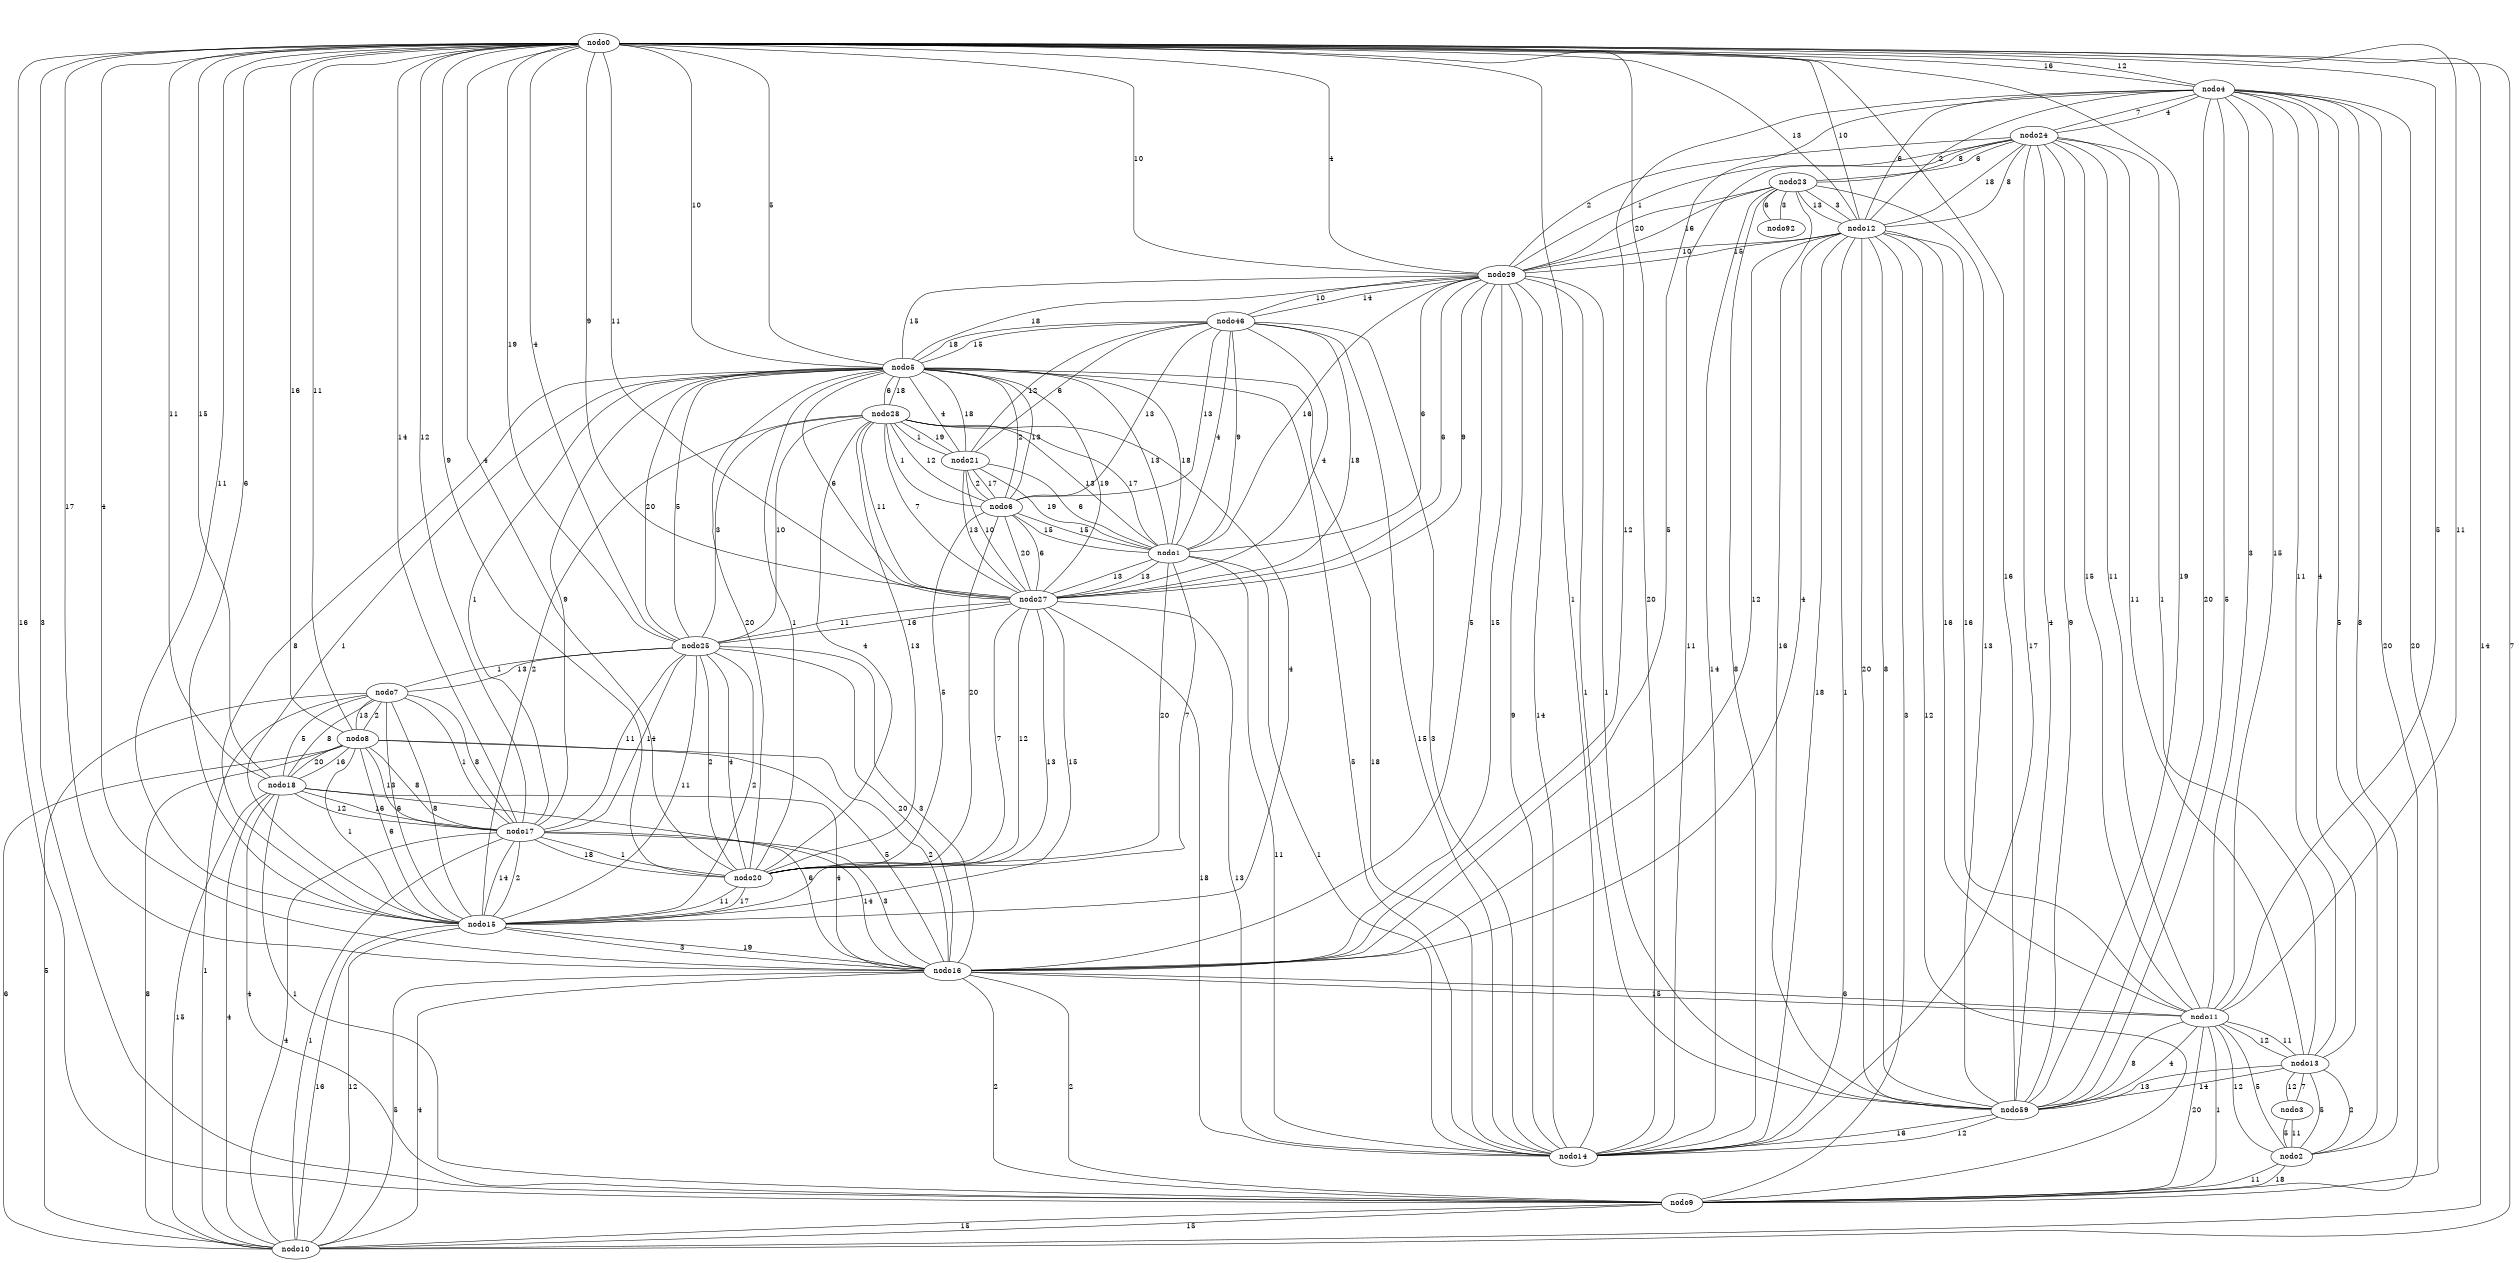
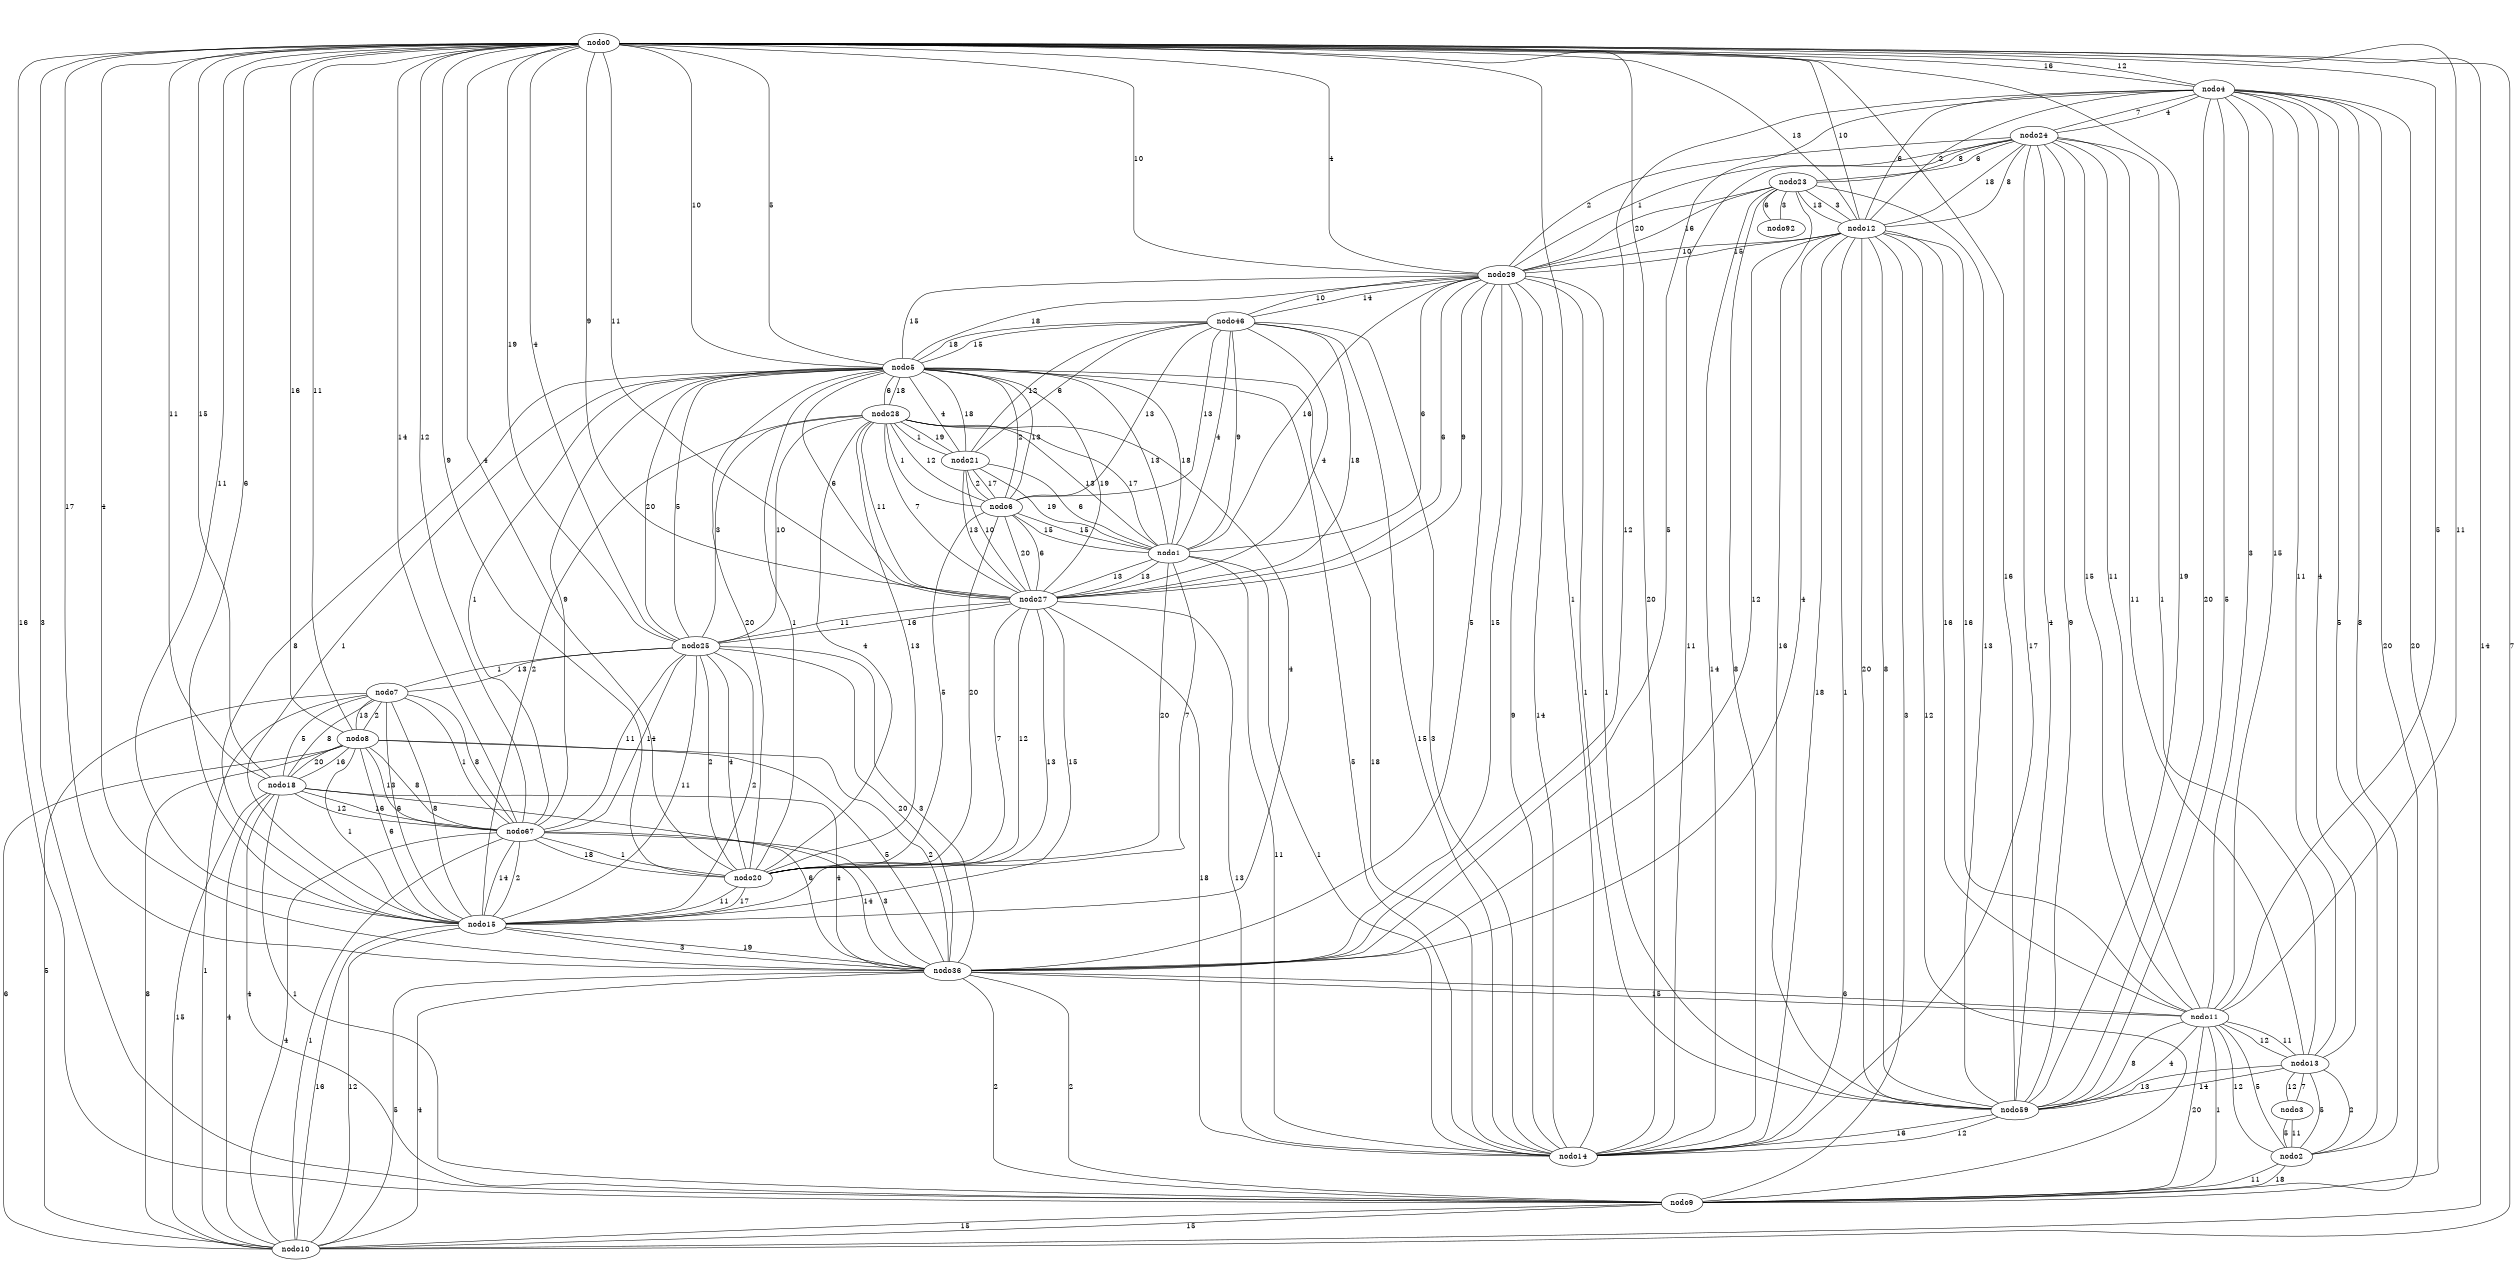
  graph {
    n1 [label=nodo0]
    n2 [label=nodo4]
    n3 [label=nodo5]
    n4 [label=nodo8]
    n5 [label=nodo9]
    n6 [label=nodo10]
    n7 [label=nodo11]
    n8 [label=nodo12]
    n9 [label=nodo14]
    n10 [label=nodo15]
-   n11 [label=nodo16]
-   n12 [label=nodo17]
+   n11 [label=nodo36]
+   n12 [label=nodo67]
    n13 [label=nodo18]
    n14 [label=nodo59]
    n15 [label=nodo20]
    n16 [label=nodo25]
    n17 [label=nodo27]
    n18 [label=nodo29]
    n19 [label=nodo2]
    n20 [label=nodo13]
    n21 [label=nodo24]
    n22 [label=nodo1]
    n23 [label=nodo6]
    n24 [label=nodo21]
    n25 [label=nodo46]
    n26 [label=nodo28]
    n27 [label=nodo7]
    n28 [label=nodo23]
    n29 [label=nodo3]
    n30 [label=nodo92]
    n1 -- n2 [label=16]
    n1 -- n3 [label=10]
    n1 -- n4 [label=11]
    n1 -- n5 [label=16]
    n1 -- n6 [label=14]
    n1 -- n7 [label=5]
    n1 -- n8 [label=10]
    n1 -- n9 [label=1]
    n1 -- n10 [label=6]
    n1 -- n11 [label=17]
    n1 -- n12 [label=12]
    n1 -- n13 [label=11]
    n1 -- n14 [label=16]
    n1 -- n15 [label=9]
    n1 -- n16 [label=4]
    n1 -- n17 [label=11]
    n1 -- n18 [label=10]
    n2 -- n1 [label=12]
    n2 -- n5 [label=20]
    n2 -- n7 [label=3]
    n2 -- n8 [label=6]
    n2 -- n11 [label=12]
    n2 -- n14 [label=5]
    n2 -- n19 [label=8]
    n2 -- n20 [label=4]
    n2 -- n21 [label=7]
    n3 -- n1 [label=5]
    n3 -- n9 [label=18]
    n3 -- n10 [label=8]
    n3 -- n12 [label=1]
    n3 -- n15 [label=1]
    n3 -- n16 [label=5]
    n3 -- n17 [label=19]
    n3 -- n18 [label=15]
    n3 -- n22 [label=13]
    n3 -- n23 [label=2]
    n3 -- n24 [label=18]
    n3 -- n25 [label=15]
    n3 -- n26 [label=18]
    n4 -- n1 [label=16]
    n4 -- n6 [label=6]
    n4 -- n10 [label=1]
    n4 -- n11 [label=2]
    n4 -- n12 [label=13]
    n4 -- n13 [label=20]
    n4 -- n27 [label=2]
    n5 -- n1 [label=3]
    n5 -- n2 [label=20]
    n5 -- n6 [label=15]
    n5 -- n7 [label=1]
    n5 -- n8 [label=12]
    n5 -- n11 [label=2]
    n5 -- n13 [label=1]
    n5 -- n19 [label=11]
    n6 -- n1 [label=7]
    n6 -- n4 [label=8]
    n6 -- n5 [label=15]
    n6 -- n10 [label=12]
    n6 -- n11 [label=5]
    n6 -- n12 [label=4]
    n6 -- n13 [label=4]
    n6 -- n27 [label=1]
    n7 -- n1 [label=11]
    n7 -- n2 [label=15]
    n7 -- n5 [label=20]
    n7 -- n8 [label=16]
    n7 -- n11 [label=15]
    n7 -- n14 [label=8]
    n7 -- n19 [label=12]
    n7 -- n20 [label=11]
    n7 -- n21 [label=15]
    n8 -- n1 [label=13]
    n8 -- n2 [label=2]
    n8 -- n5 [label=3]
    n8 -- n7 [label=16]
    n8 -- n9 [label=18]
    n8 -- n11 [label=4]
    n8 -- n14 [label=20]
    n8 -- n18 [label=10]
    n8 -- n21 [label=8]
    n8 -- n28 [label=13]
    n9 -- n1 [label=20]
    n9 -- n3 [label=5]
    n9 -- n8 [label=1]
    n9 -- n14 [label=12]
    n9 -- n17 [label=13]
    n9 -- n18 [label=14]
    n9 -- n21 [label=17]
    n9 -- n22 [label=1]
    n9 -- n25 [label=3]
    n9 -- n28 [label=8]
    n10 -- n1 [label=11]
    n10 -- n3 [label=1]
    n10 -- n4 [label=6]
    n10 -- n6 [label=16]
    n10 -- n11 [label=19]
    n10 -- n12 [label=2]
    n10 -- n15 [label=11]
    n10 -- n16 [label=2]
    n10 -- n17 [label=15]
    n10 -- n26 [label=2]
    n10 -- n27 [label=6]
    n11 -- n1 [label=4]
    n11 -- n2 [label=5]
    n11 -- n4 [label=5]
    n11 -- n5 [label=2]
    n11 -- n6 [label=4]
    n11 -- n7 [label=6]
    n11 -- n8 [label=12]
    n11 -- n10 [label=3]
    n11 -- n12 [label=14]
    n11 -- n13 [label=4]
    n11 -- n16 [label=3]
    n11 -- n18 [label=15]
    n12 -- n1 [label=14]
    n12 -- n3 [label=9]
    n12 -- n4 [label=8]
    n12 -- n6 [label=1]
    n12 -- n10 [label=14]
    n12 -- n11 [label=3]
    n12 -- n13 [label=16]
    n12 -- n15 [label=18]
    n12 -- n16 [label=14]
    n12 -- n27 [label=8]
    n13 -- n1 [label=15]
    n13 -- n4 [label=16]
    n13 -- n5 [label=4]
    n13 -- n6 [label=15]
    n13 -- n11 [label=6]
    n13 -- n12 [label=12]
    n13 -- n27 [label=8]
    n14 -- n1 [label=19]
    n14 -- n2 [label=20]
    n14 -- n7 [label=4]
    n14 -- n8 [label=8]
    n14 -- n9 [label=16]
    n14 -- n18 [label=1]
    n14 -- n20 [label=14]
    n14 -- n21 [label=9]
    n14 -- n28 [label=13]
    n15 -- n1 [label=4]
    n15 -- n3 [label=20]
    n15 -- n10 [label=17]
    n15 -- n12 [label=1]
    n15 -- n16 [label=2]
    n15 -- n17 [label=7]
    n15 -- n22 [label=20]
    n15 -- n23 [label=5]
    n15 -- n26 [label=13]
    n16 -- n1 [label=19]
    n16 -- n3 [label=20]
    n16 -- n10 [label=11]
    n16 -- n11 [label=20]
    n16 -- n12 [label=11]
    n16 -- n15 [label=4]
    n16 -- n17 [label=16]
    n16 -- n26 [label=3]
    n16 -- n27 [label=13]
    n17 -- n1 [label=9]
    n17 -- n3 [label=6]
    n17 -- n9 [label=18]
    n17 -- n10 [label=13]
    n17 -- n15 [label=12]
    n17 -- n16 [label=11]
    n17 -- n18 [label=6]
    n17 -- n22 [label=13]
    n17 -- n23 [label=6]
    n17 -- n24 [label=10]
    n17 -- n25 [label=18]
    n17 -- n26 [label=11]
    n18 -- n1 [label=4]
    n18 -- n3 [label=18]
    n18 -- n8 [label=15]
    n18 -- n9 [label=9]
    n18 -- n11 [label=5]
    n18 -- n14 [label=1]
    n18 -- n17 [label=9]
    n18 -- n21 [label=1]
    n18 -- n22 [label=6]
    n18 -- n25 [label=10]
    n18 -- n28 [label=20]
    n19 -- n2 [label=5]
    n19 -- n5 [label=18]
    n19 -- n7 [label=5]
    n19 -- n20 [label=2]
    n19 -- n29 [label=5]
    n20 -- n2 [label=11]
    n20 -- n7 [label=12]
    n20 -- n14 [label=13]
    n20 -- n19 [label=5]
    n20 -- n21 [label=1]
    n20 -- n29 [label=7]
    n21 -- n2 [label=4]
    n21 -- n7 [label=11]
    n21 -- n8 [label=18]
    n21 -- n9 [label=11]
    n21 -- n14 [label=4]
    n21 -- n18 [label=2]
    n21 -- n20 [label=11]
    n21 -- n28 [label=8]
    n22 -- n3 [label=18]
    n22 -- n9 [label=11]
    n22 -- n15 [label=7]
    n22 -- n17 [label=13]
    n22 -- n18 [label=16]
    n22 -- n23 [label=15]
    n22 -- n24 [label=6]
    n22 -- n25 [label=9]
    n22 -- n26 [label=17]
    n23 -- n3 [label=13]
    n23 -- n15 [label=20]
    n23 -- n17 [label=20]
    n23 -- n22 [label=15]
    n23 -- n24 [label=17]
    n23 -- n25 [label=13]
    n23 -- n26 [label=1]
    n24 -- n3 [label=4]
    n24 -- n17 [label=13]
    n24 -- n22 [label=19]
    n24 -- n23 [label=2]
    n24 -- n25 [label=6]
    n24 -- n26 [label=19]
    n25 -- n3 [label=18]
    n25 -- n9 [label=15]
    n25 -- n17 [label=4]
    n25 -- n18 [label=14]
    n25 -- n22 [label=4]
    n25 -- n23 [label=13]
    n25 -- n24 [label=12]
    n26 -- n3 [label=6]
    n26 -- n10 [label=4]
    n26 -- n15 [label=4]
    n26 -- n16 [label=10]
    n26 -- n17 [label=7]
    n26 -- n22 [label=13]
    n26 -- n23 [label=12]
    n26 -- n24 [label=1]
    n27 -- n4 [label=13]
    n27 -- n6 [label=5]
    n27 -- n10 [label=8]
    n27 -- n12 [label=1]
    n27 -- n13 [label=5]
    n27 -- n16 [label=1]
    n28 -- n8 [label=3]
    n28 -- n9 [label=14]
    n28 -- n14 [label=16]
    n28 -- n18 [label=16]
    n28 -- n21 [label=6]
    n28 -- n30 [label=6]
    n29 -- n19 [label=11]
    n29 -- n20 [label=12]
    n30 -- n28 [label=3]
  }
